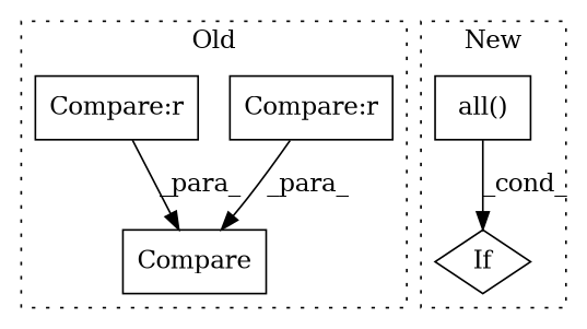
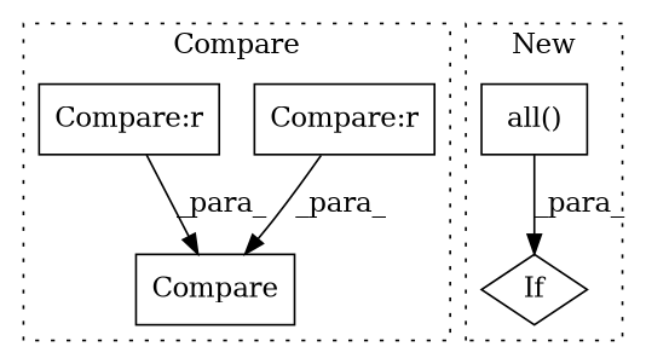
  digraph {
    node [a=40 l=21 s=1613 shape=box]
    n1 [a=72 l=53 label=Compare]
    n2 [label="Compare:r" s=1639]
    n3 [label="Compare:r"]
    n4 [a=75 l=32 label="all()" s=1747]
    n5 [a=96 l=3 label=If s=1744 shape=diamond]
    subgraph cluster_1 {
-     label=Old
+     label=Compare
      style=dotted
      n1
      n2
      n3
    }
    subgraph cluster_2 {
      label=New
      style=dotted
      n4
      n5
    }
    n2 -> n1 [label=_para_]
    n3 -> n1 [label=_para_]
-   n4 -> n5 [label=_cond_]
+   n4 -> n5 [label=_para_]
  }
